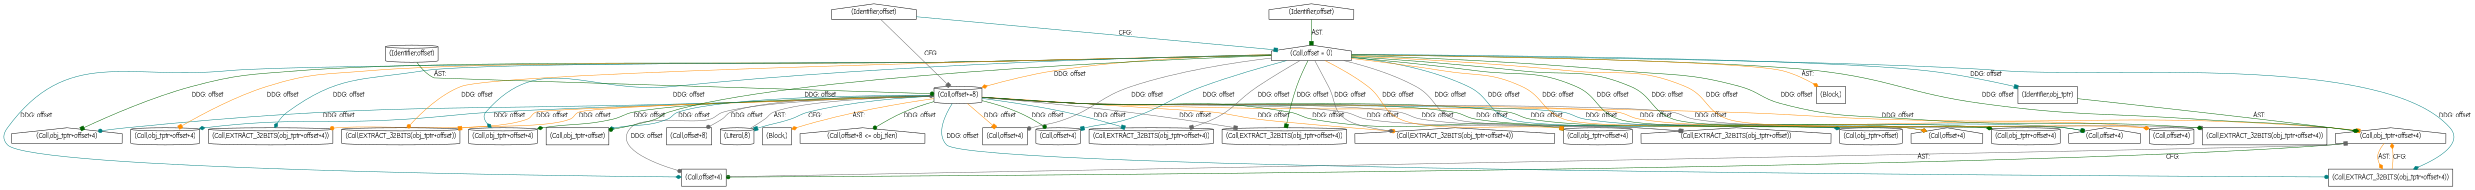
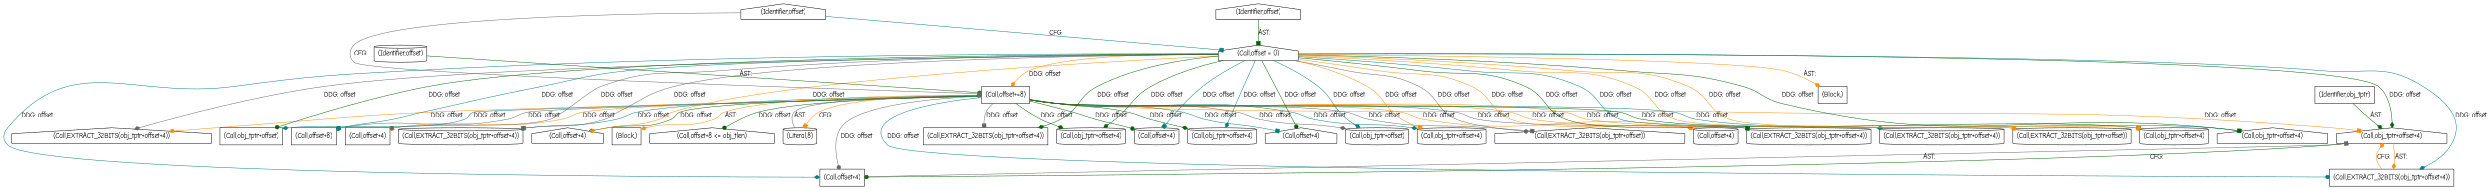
  digraph {
    fontname="Comic Neue"
    node [fontname="Comic Neue" shape=cylinder]
    edge [arrowhead=diamond color=darkorange fontname="Comic Neue"]
    n1 [label="(Call,obj_tptr+offset+4)" shape=house]
    n2 [label="(Call,EXTRACT_32BITS(obj_tptr+offset+4))" shape=box]
    n3 [label="(Call,offset+4)" shape=box]
-   n4 [label="(Call,offset+=8)"]
+   n4 [label="(Call,offset+=8)" shape=box]
    n5 [label="(Call,obj_tptr+offset+4)" shape=house]
    n6 [label="(Call,obj_tptr+offset+4)"]
    n7 [label="(Call,EXTRACT_32BITS(obj_tptr+offset+4))"]
    n8 [label="(Call,EXTRACT_32BITS(obj_tptr+offset))"]
    n9 [label="(Call,offset+8)" shape=box]
    n10 [label="(Call,offset+4)" shape=box]
    n11 [label="(Call,EXTRACT_32BITS(obj_tptr+offset+4))"]
    n12 [label="(Call,EXTRACT_32BITS(obj_tptr+offset+4))" shape=house]
    n13 [label="(Call,EXTRACT_32BITS(obj_tptr+offset))" shape=house]
    n14 [label="(Call,obj_tptr+offset)"]
    n15 [label="(Call,offset+4)" shape=house]
    n16 [label="(Call,obj_tptr+offset+4)"]
    n17 [label="(Call,offset+4)" shape=house]
    n18 [label="(Block,)" shape=box]
    n19 [label="(Call,offset+4)"]
    n20 [label="(Call,offset+8 <= obj_tlen)" shape=house]
    n21 [label="(Call,EXTRACT_32BITS(obj_tptr+offset+4))" shape=box]
    n22 [label="(Literal,8)"]
    n23 [label="(Call,obj_tptr+offset+4)"]
    n24 [label="(Call,obj_tptr+offset)" shape=box]
    n25 [label="(Call,offset+4)"]
    n26 [label="(Call,EXTRACT_32BITS(obj_tptr+offset+4))"]
    n27 [label="(Call,obj_tptr+offset+4)"]
    n28 [label="(Call,offset = 0)" shape=house]
    n29 [label="(Block,)" shape=box]
    n30 [label="(Identifier,offset)"]
    n31 [label="(Identifier,obj_tptr)" shape=box]
    n32 [label="(Identifier,offset)" shape=house]
    n33 [label="(Identifier,offset)" shape=house]
    n1 -> n2 [label="AST: "]
    n1 -> n3 [arrowhead=dot color=darkgreen label="CFG: "]
    n2 -> n1 [label="CFG: "]
    n3 -> n1 [arrowhead=box color=gray40 label="AST: "]
    n4 -> n1 [arrowhead=box label="DDG: offset"]
    n4 -> n2 [arrowhead=dot color=teal label="DDG: offset"]
    n4 -> n3 [arrowhead=dot color=gray40 label="DDG: offset"]
    n4 -> n5 [arrowhead=dot color=teal label="DDG: offset"]
    n4 -> n6 [color=teal label="DDG: offset"]
    n4 -> n7 [arrowhead=dot label="DDG: offset"]
    n4 -> n8 [arrowhead=box label="DDG: offset"]
    n4 -> n9 [arrowhead=dot color=gray40 label="DDG: offset"]
    n4 -> n10 [arrowhead=box label="DDG: offset"]
    n4 -> n11 [arrowhead=box color=teal label="DDG: offset"]
    n4 -> n12 [arrowhead=dot label="DDG: offset"]
    n4 -> n13 [arrowhead=box color=gray40 label="DDG: offset"]
    n4 -> n14 [color=gray40 label="DDG: offset"]
    n4 -> n15 [color=darkgreen label="DDG: offset"]
    n4 -> n16 [color=darkgreen label="DDG: offset"]
    n4 -> n17 [arrowhead=box color=teal label="DDG: offset"]
    n4 -> n18 [label="AST: "]
    n4 -> n19 [label="DDG: offset"]
    n4 -> n20 [arrowhead=dot color=darkgreen label="DDG: offset"]
    n4 -> n21 [arrowhead=box color=gray40 label="DDG: offset"]
-   n4 -> n22 [arrowhead=box color=teal label="CFG: "]
+   n4 -> n22 [arrowhead=box label="CFG: "]
    n4 -> n23 [color=darkgreen label="DDG: offset"]
    n4 -> n24 [color=teal label="DDG: offset"]
    n4 -> n25 [arrowhead=dot color=darkgreen label="DDG: offset"]
    n4 -> n26 [arrowhead=box color=gray40 label="DDG: offset"]
    n4 -> n27 [arrowhead=box color=darkgreen label="DDG: offset"]
    n22 -> n4 [color=gray40 label="AST: "]
    n28 -> n1 [color=darkgreen label="DDG: offset"]
    n28 -> n2 [color=teal label="DDG: offset"]
    n28 -> n3 [color=teal label="DDG: offset"]
    n28 -> n4 [label="DDG: offset"]
    n28 -> n5 [arrowhead=box color=darkgreen label="DDG: offset"]
    n28 -> n6 [arrowhead=box label="DDG: offset"]
    n28 -> n7 [color=teal label="DDG: offset"]
    n28 -> n8 [arrowhead=dot label="DDG: offset"]
-   n28 -> n31 [arrowhead=box color=teal label="DDG: offset"]
+   n28 -> n9 [arrowhead=box color=teal label="DDG: offset"]
    n28 -> n10 [arrowhead=dot color=gray40 label="DDG: offset"]
    n28 -> n11 [arrowhead=box color=gray40 label="DDG: offset"]
    n28 -> n12 [color=gray40 label="DDG: offset"]
    n28 -> n13 [arrowhead=dot color=gray40 label="DDG: offset"]
    n28 -> n14 [color=teal label="DDG: offset"]
    n28 -> n15 [label="DDG: offset"]
    n28 -> n16 [color=darkgreen label="DDG: offset"]
    n28 -> n17 [arrowhead=dot color=darkgreen label="DDG: offset"]
    n28 -> n19 [label="DDG: offset"]
    n28 -> n21 [color=darkgreen label="DDG: offset"]
    n28 -> n23 [color=teal label="DDG: offset"]
    n28 -> n24 [arrowhead=dot color=darkgreen label="DDG: offset"]
    n28 -> n25 [arrowhead=box color=teal label="DDG: offset"]
    n28 -> n26 [arrowhead=box color=darkgreen label="DDG: offset"]
    n28 -> n27 [arrowhead=box label="DDG: offset"]
    n28 -> n29 [label="AST: "]
    n30 -> n4 [arrowhead=dot color=darkgreen label="AST: "]
    n31 -> n1 [color=darkgreen label="AST: "]
    n32 -> n28 [arrowhead=box color=darkgreen label="AST: "]
    n33 -> n4 [arrowhead=box color=gray40 label="CFG: "]
    n33 -> n28 [arrowhead=box color=teal label="CFG: "]
  }
